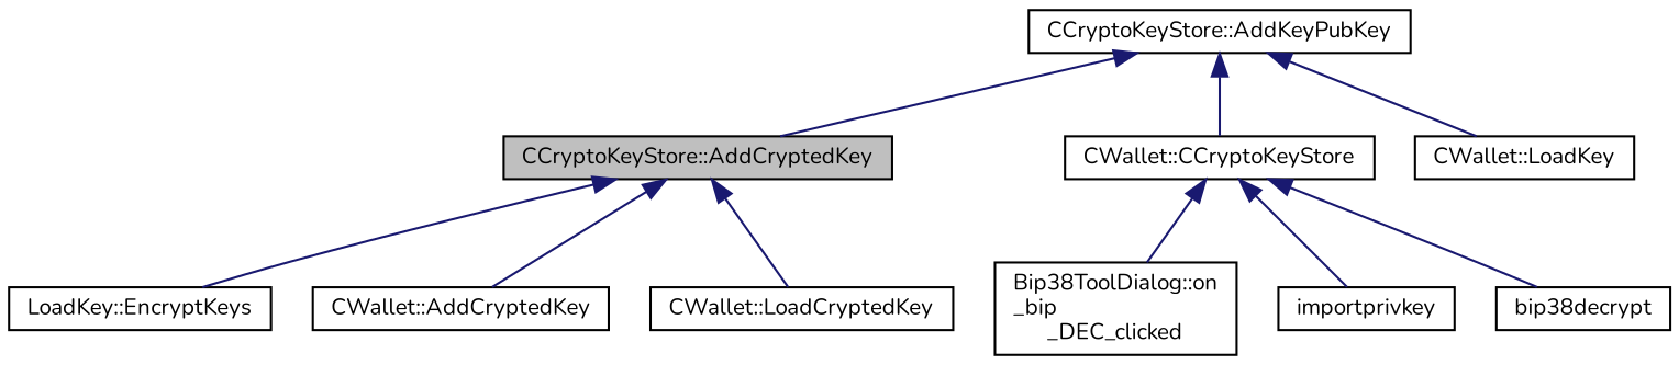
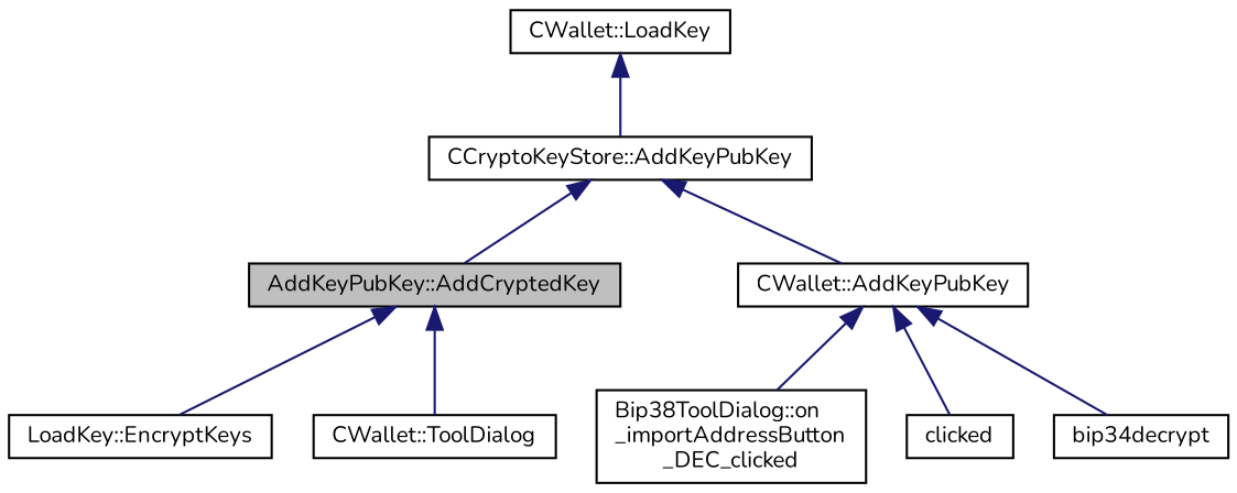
  digraph {
    fontname=Nunito
    rankdir=TB
    node [color=black fillcolor=white fontname=Nunito fontsize=10 shape=record style=filled]
    edge [color=midnightblue dir=back fontname=Nunito fontsize=10 labelfontname=Helvetica labelfontsize=10 style=solid]
-   n1 [fillcolor=grey75 fontcolor=black height=0.2 label="CCryptoKeyStore::AddCryptedKey" width=0.4]
+   n1 [fillcolor=grey75 fontcolor=black height=0.2 label="AddKeyPubKey::AddCryptedKey" width=0.4]
    n2 [height=0.2 label="LoadKey::EncryptKeys" width=0.4]
-   n3 [height=0.2 label="CWallet::AddCryptedKey" width=0.4]
-   n4 [height=0.2 label="CWallet::LoadCryptedKey" width=0.4]
+   n3 [height=0.2 label="CWallet::ToolDialog" width=0.4]
    n5 [height=0.2 label="CCryptoKeyStore::AddKeyPubKey" width=0.4]
-   n6 [height=0.2 label="CWallet::CCryptoKeyStore" width=0.4]
+   n6 [height=0.2 label="CWallet::AddKeyPubKey" width=0.4]
    n7 [height=0.2 label="CWallet::LoadKey" width=0.4]
-   n8 [height=0.2 label="Bip38ToolDialog::on\l_bip\l_DEC_clicked" width=0.4]
-   n9 [height=0.2 label=importprivkey width=0.4]
-   n10 [height=0.2 label=bip38decrypt width=0.4]
+   n8 [height=0.2 label="Bip38ToolDialog::on\l_importAddressButton\l_DEC_clicked" width=0.4]
+   n9 [height=0.2 label=clicked width=0.4]
+   n10 [height=0.2 label=bip34decrypt width=0.4]
    n1 -> n2
    n1 -> n3
-   n1 -> n4
    n5 -> n1
    n5 -> n6
-   n5 -> n7
+   n7 -> n5
    n6 -> n8
    n6 -> n9
    n6 -> n10
  }
